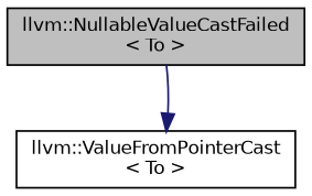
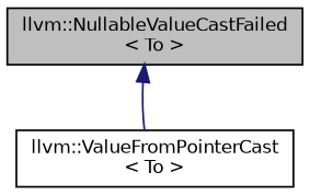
  digraph {
    node [color=black fontname=Helvetica fontsize=10 shape=record]
    n1 [fillcolor=grey75 fontcolor=black height=0.2 label="llvm::NullableValueCastFailed\l\< To \>" style=filled width=0.4]
    n2 [height=0.2 label="llvm::ValueFromPointerCast\l\< To \>" width=0.4]
-   n2 -> n1 [color=midnightblue dir=back fontname=Helvetica fontsize=10 labelfontname=Helvetica labelfontsize=10 style=solid]
+   n1 -> n2 [color=midnightblue dir=back fontname=Helvetica fontsize=10 labelfontname=Helvetica labelfontsize=10 style=solid]
  }
